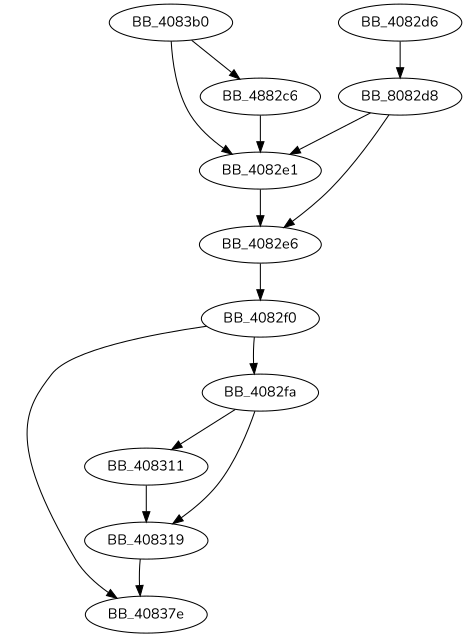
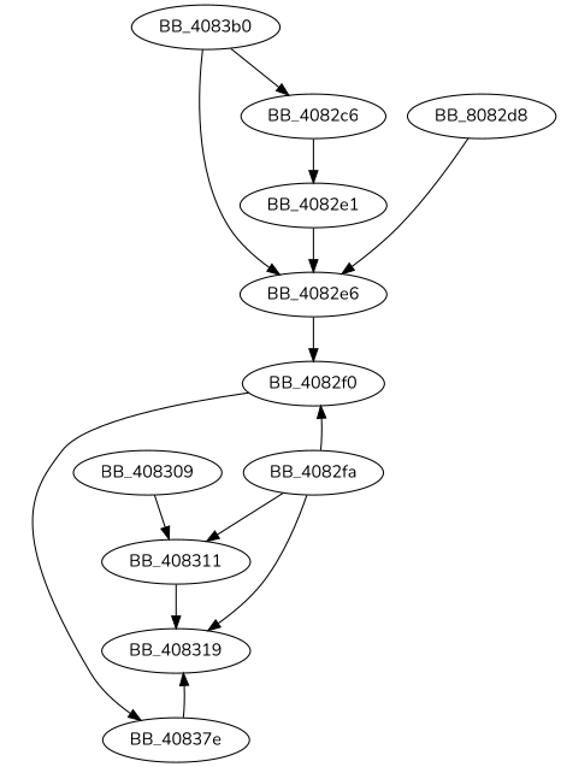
  digraph {
    fontname=Nunito
    node [fontname=Nunito]
    edge [fontname=Nunito]
    n1 [label=BB_4083b0]
-   BB_4082c6 [label=BB_4882c6]
+   BB_4082c6
    BB_4082e6
    BB_4082e1
    BB_4082f0
    n6 [label=BB_8082d8]
-   BB_4082d6
    BB_4082fa
    n9 [label=BB_40837e]
    BB_408311
    BB_408319
+   BB_408309
    n1 -> BB_4082c6
-   n1 -> BB_4082e1
+   n1 -> BB_4082e6
    BB_4082c6 -> BB_4082e1
    BB_4082e6 -> BB_4082f0
    BB_4082e1 -> BB_4082e6
-   BB_4082f0 -> BB_4082fa
+   BB_4082fa -> BB_4082f0
    BB_4082f0 -> n9
    n6 -> BB_4082e6
-   n6 -> BB_4082e1
-   BB_4082d6 -> n6
    BB_4082fa -> BB_408311
    BB_4082fa -> BB_408319
    BB_408311 -> BB_408319
-   BB_408319 -> n9
+   n9 -> BB_408319
+   BB_408309 -> BB_408311
  }
